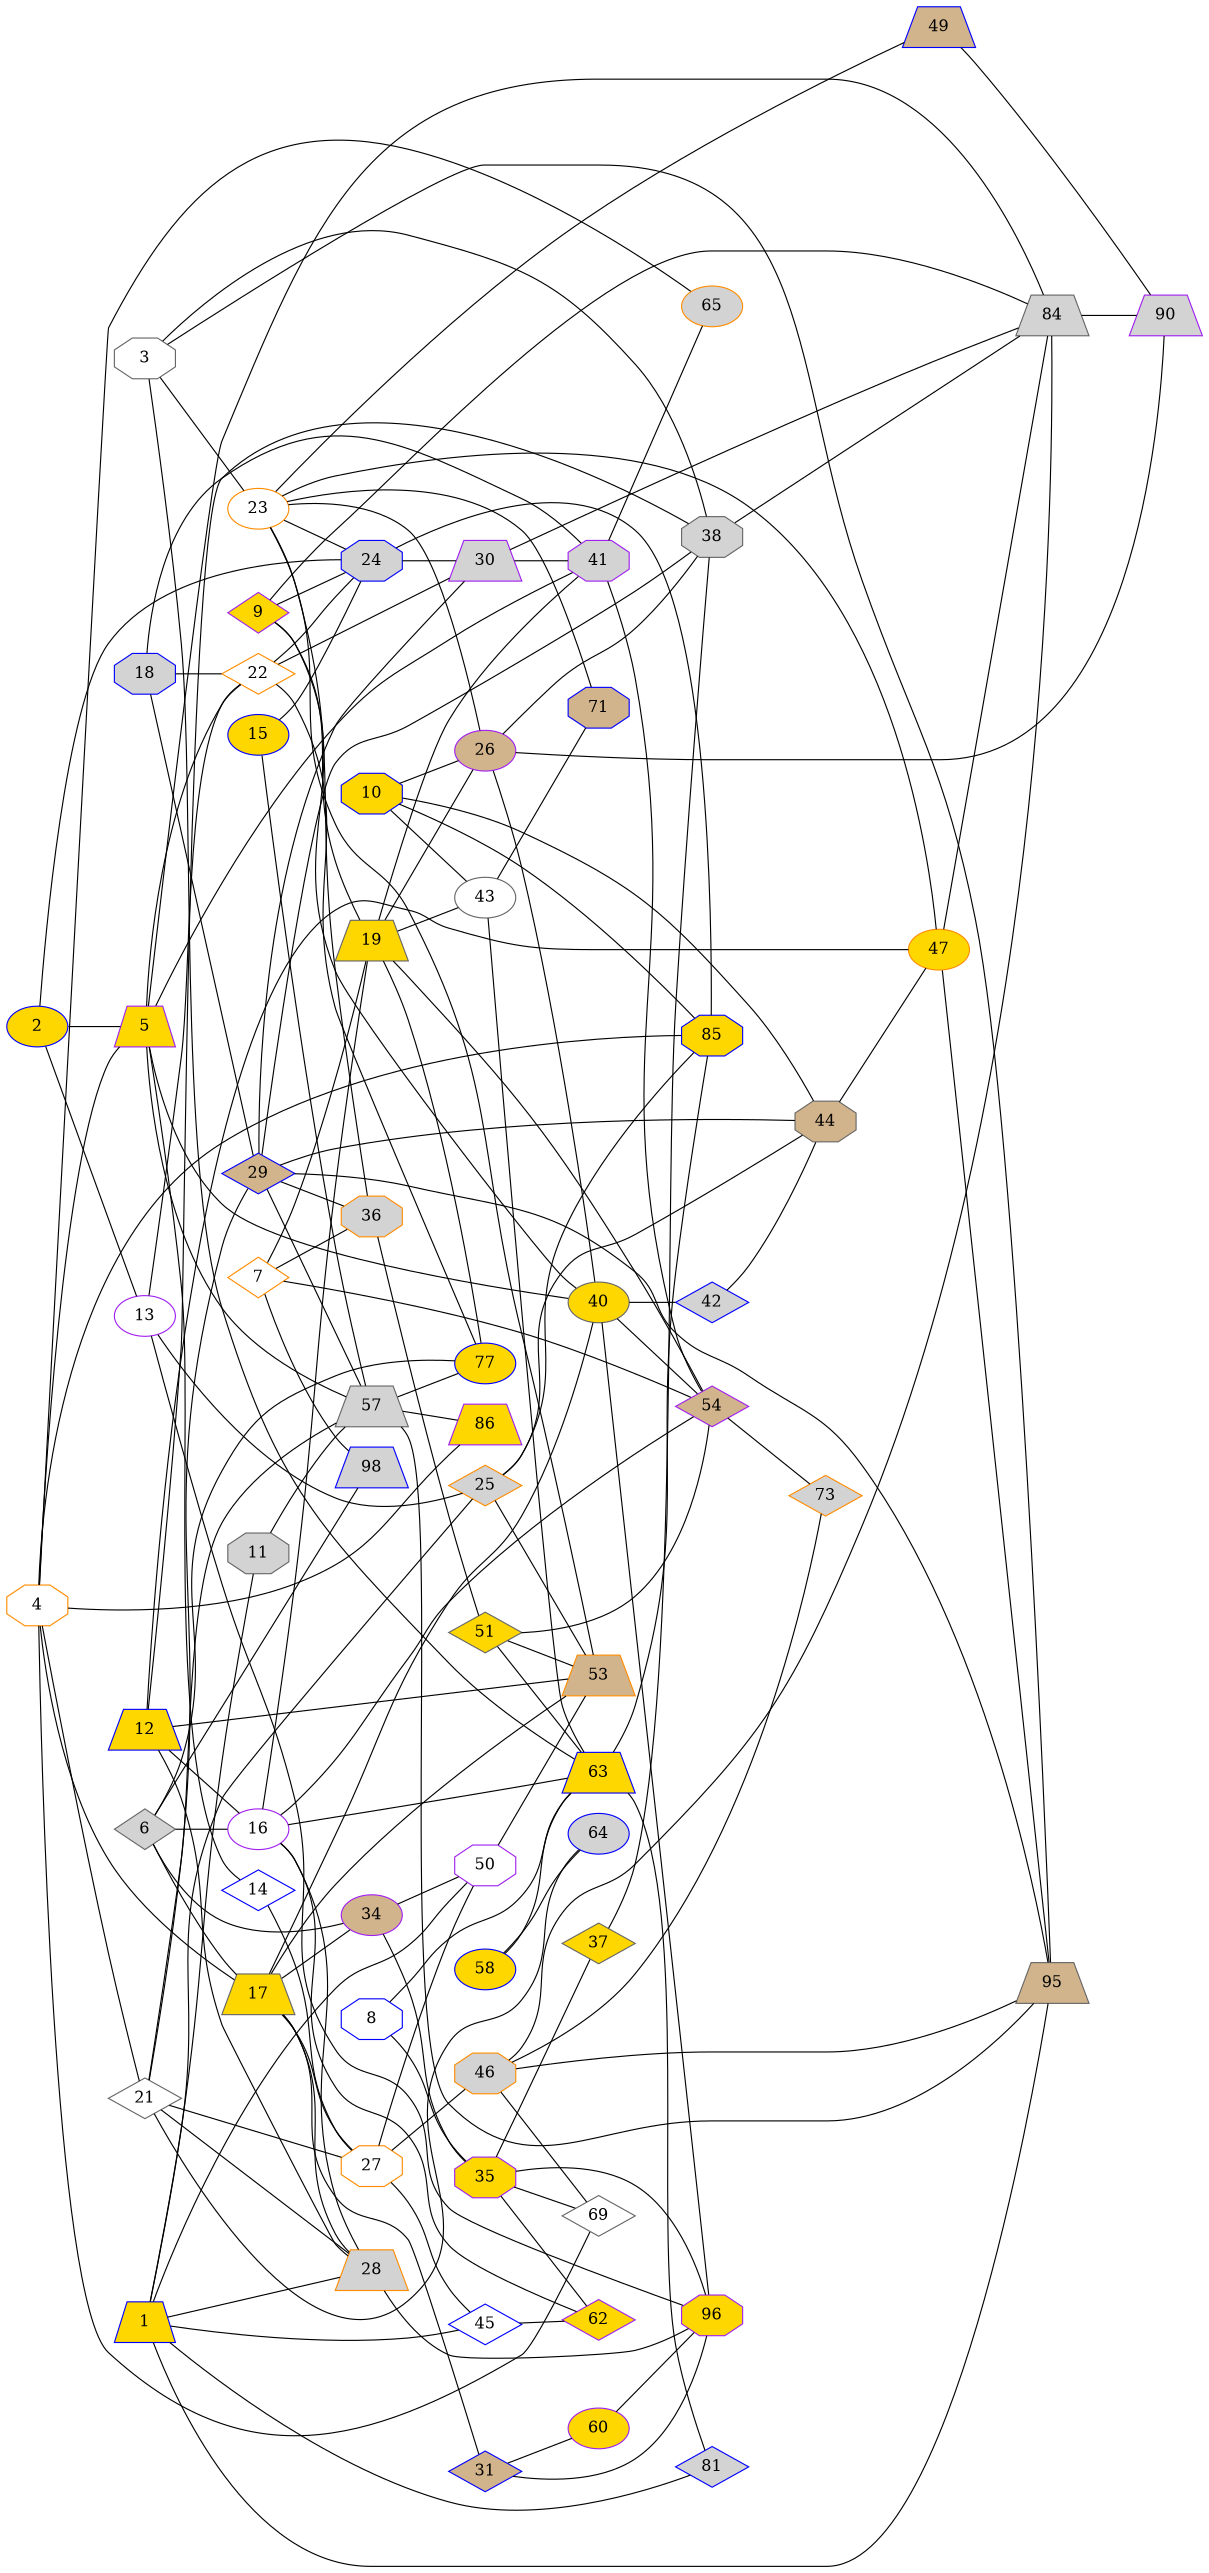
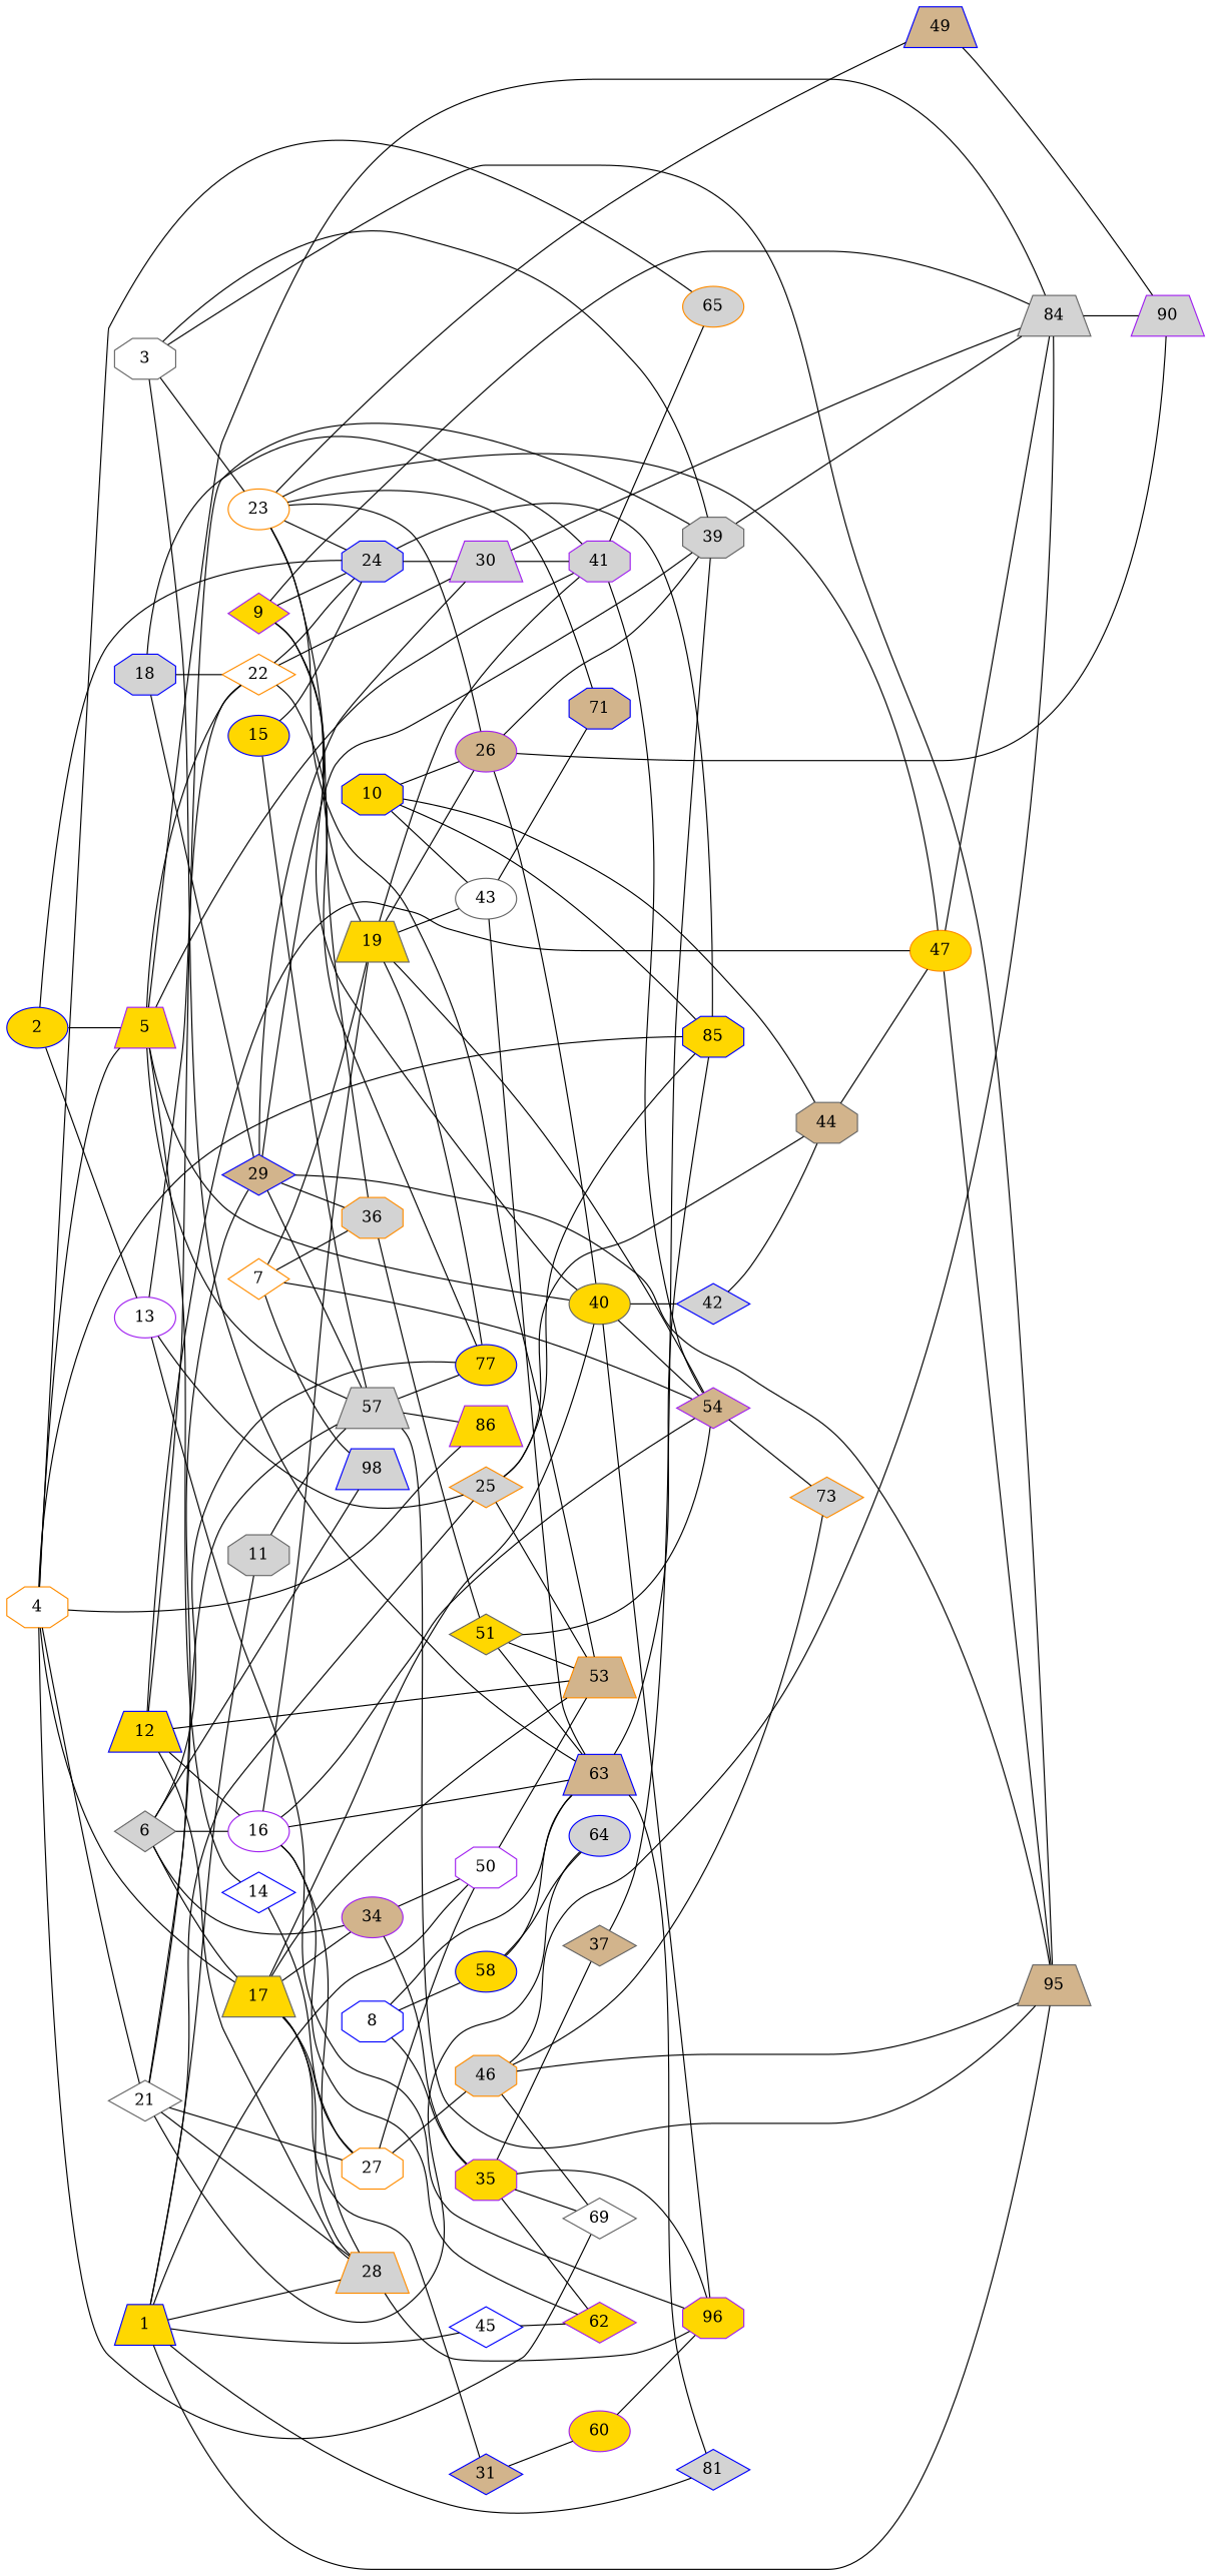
  graph {
    rankdir=LR
    node [color=blue fillcolor=gold shape=octagon style=filled]
    1 [shape=trapezium super="+61"]
    11 [color=gray40 fillcolor=lightgrey]
    n3 [color=darkorange fillcolor=lightgrey label=25 shape=diamond super="+78"]
    28 [color=darkorange fillcolor=lightgrey shape=trapezium super="+79"]
    50 [color=purple fillcolor=white]
    81 [fillcolor=lightgrey shape=diamond]
    95 [color=gray40 fillcolor=tan shape=trapezium]
    45 [fillcolor=white shape=diamond super="+76"]
    57 [color=gray40 fillcolor=lightgrey shape=trapezium super="+82"]
    85
    44 [color=gray40 fillcolor=tan super="+92"]
    53 [color=darkorange fillcolor=tan shape=trapezium super="+87"]
    96 [color=purple]
    51 [color=gray40 shape=diamond super="+80"]
-   63 [shape=trapezium super="+93"]
+   63 [fillcolor=tan shape=trapezium super="+93"]
    54 [color=purple fillcolor=tan shape=diamond super="+59"]
    5 [color=purple shape=trapezium super="+25"]
    14 [fillcolor=white shape=diamond]
    22 [color=darkorange fillcolor=white shape=diamond super="+48"]
    40 [color=gray40 shape=ellipse super="+67"]
    41 [color=purple fillcolor=lightgrey super="+52"]
    84 [color=gray40 fillcolor=lightgrey shape=trapezium super="+88"]
    2 [shape=ellipse]
    13 [color=purple fillcolor=white shape=ellipse]
    24 [fillcolor=lightgrey super="+33"]
    30 [color=purple fillcolor=lightgrey shape=trapezium]
    3 [color=gray40 fillcolor=white super="+74"]
    23 [color=darkorange fillcolor=white shape=ellipse]
-   39 [color=gray40 fillcolor=lightgrey label=38]
+   39 [color=gray40 fillcolor=lightgrey]
    36 [color=darkorange fillcolor=lightgrey]
    26 [color=purple fillcolor=tan shape=ellipse super="+83"]
    47 [color=darkorange shape=ellipse super="+70"]
    49 [fillcolor=tan shape=trapezium]
    71 [fillcolor=tan]
    4 [color=darkorange fillcolor=white super="+72"]
    17 [color=gray40 shape=trapezium super="+91"]
    21 [color=gray40 fillcolor=white shape=diamond super="+32"]
    65 [color=darkorange fillcolor=lightgrey shape=ellipse]
    69 [color=gray40 fillcolor=white shape=diamond]
    86 [color=purple shape=trapezium]
    34 [color=purple fillcolor=tan shape=ellipse]
    27 [color=darkorange fillcolor=white]
    31 [fillcolor=tan shape=diamond]
    29 [fillcolor=tan shape=diamond super="+68"]
    64 [fillcolor=lightgrey shape=ellipse]
    77 [shape=ellipse]
    42 [fillcolor=lightgrey shape=diamond]
    90 [color=purple fillcolor=lightgrey shape=trapezium]
    6 [color=gray40 fillcolor=lightgrey shape=diamond super="+97"]
    16 [color=purple fillcolor=white shape=ellipse super="+75"]
    98 [fillcolor=lightgrey shape=trapezium]
    19 [color=gray40 shape=trapezium super="+94"]
    62 [color=purple shape=diamond]
    35 [color=purple super="+66"]
    43 [color=gray40 fillcolor=white shape=ellipse super="+55"]
    7 [color=darkorange fillcolor=white shape=diamond]
    73 [color=darkorange fillcolor=lightgrey shape=diamond]
-   37 [color=gray40 shape=diamond]
+   37 [color=gray40 fillcolor=tan shape=diamond]
    8 [fillcolor=white]
    58 [shape=ellipse]
    9 [color=purple shape=diamond]
    10
    12 [shape=trapezium super="+38"]
    46 [color=darkorange fillcolor=lightgrey super="+89"]
    15 [shape=ellipse]
    60 [color=purple shape=ellipse]
    18 [fillcolor=lightgrey]
    1 -- 11
    1 -- n3
    1 -- 28
    1 -- 50
    1 -- 81
    1 -- 95
    1 -- 45
    11 -- 57
    n3 -- 85
    n3 -- 44
    n3 -- 53
    28 -- 96
    50 -- 53
    45 -- 62
    57 -- 95
    57 -- 86
    57 -- 77
    44 -- 47
    51 -- 53
    51 -- 63
    51 -- 54
    63 -- 81
    63 -- 85
    54 -- 73
    5 -- 57
    5 -- 14
    5 -- 22
    5 -- 40
    5 -- 41
    5 -- 84
    14 -- 27
    22 -- 24
    22 -- 30
    22 -- 77
    40 -- 96
    40 -- 54
    40 -- 42
    41 -- 54
    41 -- 65
    84 -- 90
    2 -- 5
    2 -- 13
    2 -- 24
    13 -- n3
    13 -- 96
    13 -- 22
    24 -- 85
    24 -- 30
    30 -- 41
    30 -- 84
    3 -- 95
    3 -- 63
    3 -- 23
    3 -- 39
    23 -- 53 [weight=2]
    23 -- 24
    23 -- 36
    23 -- 26
    23 -- 47
    23 -- 49
    23 -- 71
    39 -- 84
    36 -- 51
    26 -- 40
    26 -- 39
    26 -- 90
    47 -- 95
    47 -- 84
    49 -- 90
    4 -- 85
    4 -- 5
    4 -- 17
    4 -- 21
    4 -- 65
    4 -- 69
    4 -- 86
    17 -- 28
    17 -- 53
    17 -- 40
    17 -- 34
    17 -- 27
    17 -- 31
    21 -- 28
    21 -- 57
    21 -- 27
    21 -- 29
    21 -- 64
    34 -- 50
    34 -- 35
    27 -- 50
-   27 -- 45 [weight=2]
    27 -- 46
-   31 -- 96
    31 -- 60
    29 -- 95
    29 -- 57
-   29 -- 44
    29 -- 30
    29 -- 39
    29 -- 36
    42 -- 44
    6 -- 17
    6 -- 34
    6 -- 77
    6 -- 16
    6 -- 98
    16 -- 28
    16 -- 63 [weight=2]
    16 -- 54
    16 -- 19
    16 -- 62
    19 -- 54 [weight=2]
    19 -- 41
    19 -- 26
    19 -- 77
    19 -- 43
    35 -- 96
    35 -- 69
    35 -- 62
    35 -- 37
    43 -- 63
    43 -- 71
    7 -- 54
    7 -- 36
    7 -- 98
    7 -- 19
    37 -- 39
    8 -- 63
    8 -- 35
+   8 -- 58
    58 -- 63
    58 -- 64
    9 -- 40
    9 -- 84
    9 -- 24
    9 -- 19
    10 -- 85
    10 -- 44
    10 -- 26
    10 -- 43
    12 -- 28 [weight=2]
    12 -- 53
    12 -- 39
    12 -- 47
    12 -- 16
    46 -- 95
    46 -- 84
    46 -- 69
    46 -- 73
    15 -- 57
    15 -- 24
    60 -- 96
    18 -- 22
    18 -- 41
    18 -- 29
  }
